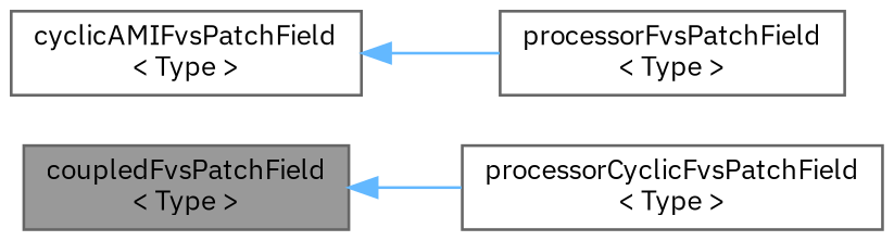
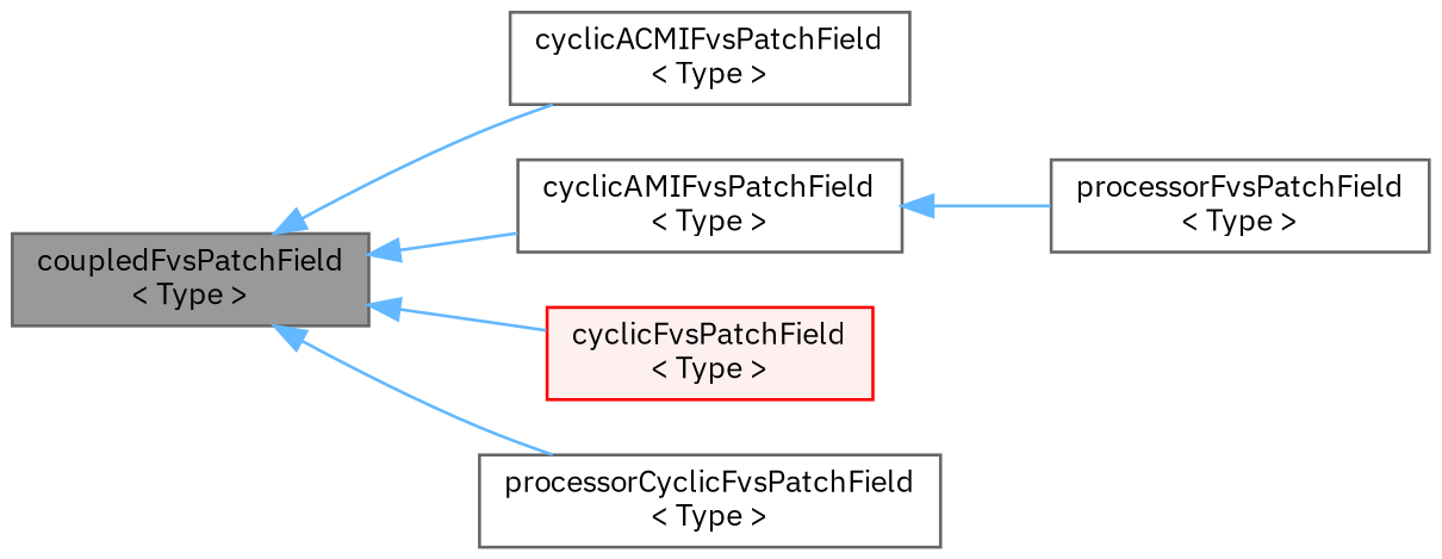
  digraph {
    fontname="IBM Plex Sans"
    rankdir=LR
    node [color=gray40 fillcolor=white fontname="IBM Plex Sans" fontsize=10 shape=box style=filled]
    edge [color=steelblue1 dir=back fontname="IBM Plex Sans" fontsize=10 labelfontname=Helvetica labelfontsize=10 style=solid]
    n1 [fillcolor=grey60 fontcolor=black height=0.2 label="coupledFvsPatchField\l\< Type \>" width=0.4]
+   n2 [height=0.2 label="cyclicACMIFvsPatchField\l\< Type \>" width=0.4]
    n3 [height=0.2 label="cyclicAMIFvsPatchField\l\< Type \>" width=0.4]
+   n4 [color=red fillcolor="#FFF0F0" height=0.2 label="cyclicFvsPatchField\l\< Type \>" width=0.4]
    n5 [height=0.2 label="processorCyclicFvsPatchField\l\< Type \>" width=0.4]
    n6 [height=0.2 label="processorFvsPatchField\l\< Type \>" width=0.4]
+   n1 -> n2
+   n1 -> n3
+   n1 -> n4
    n1 -> n5
    n3 -> n6
  }
